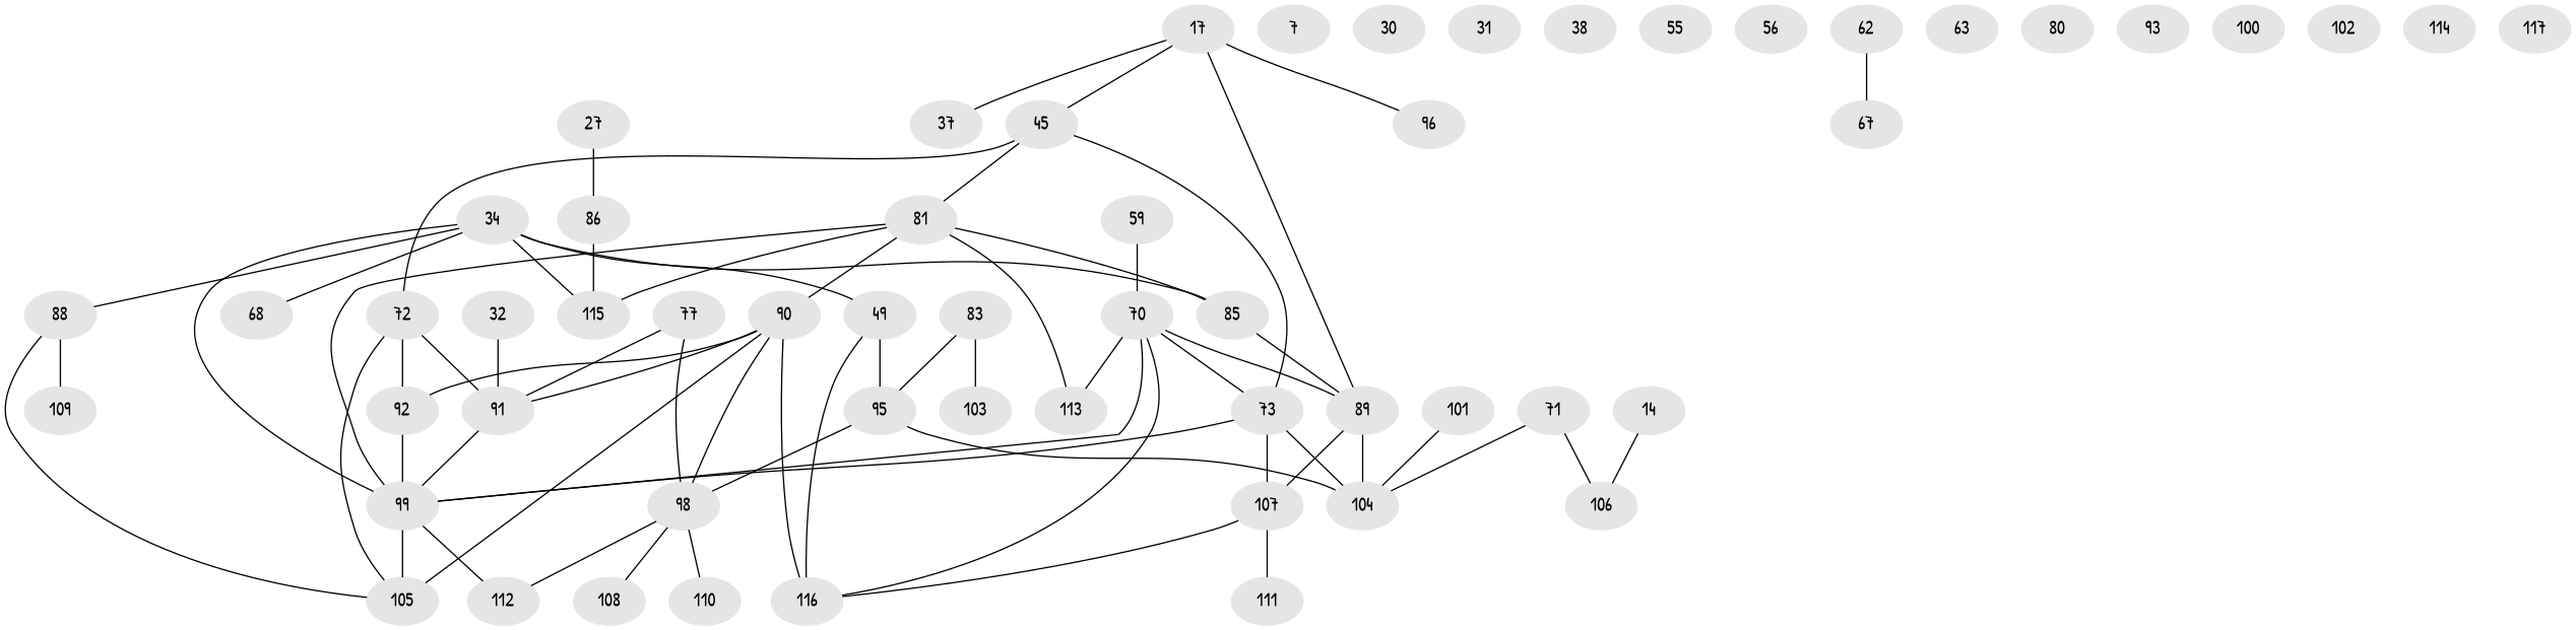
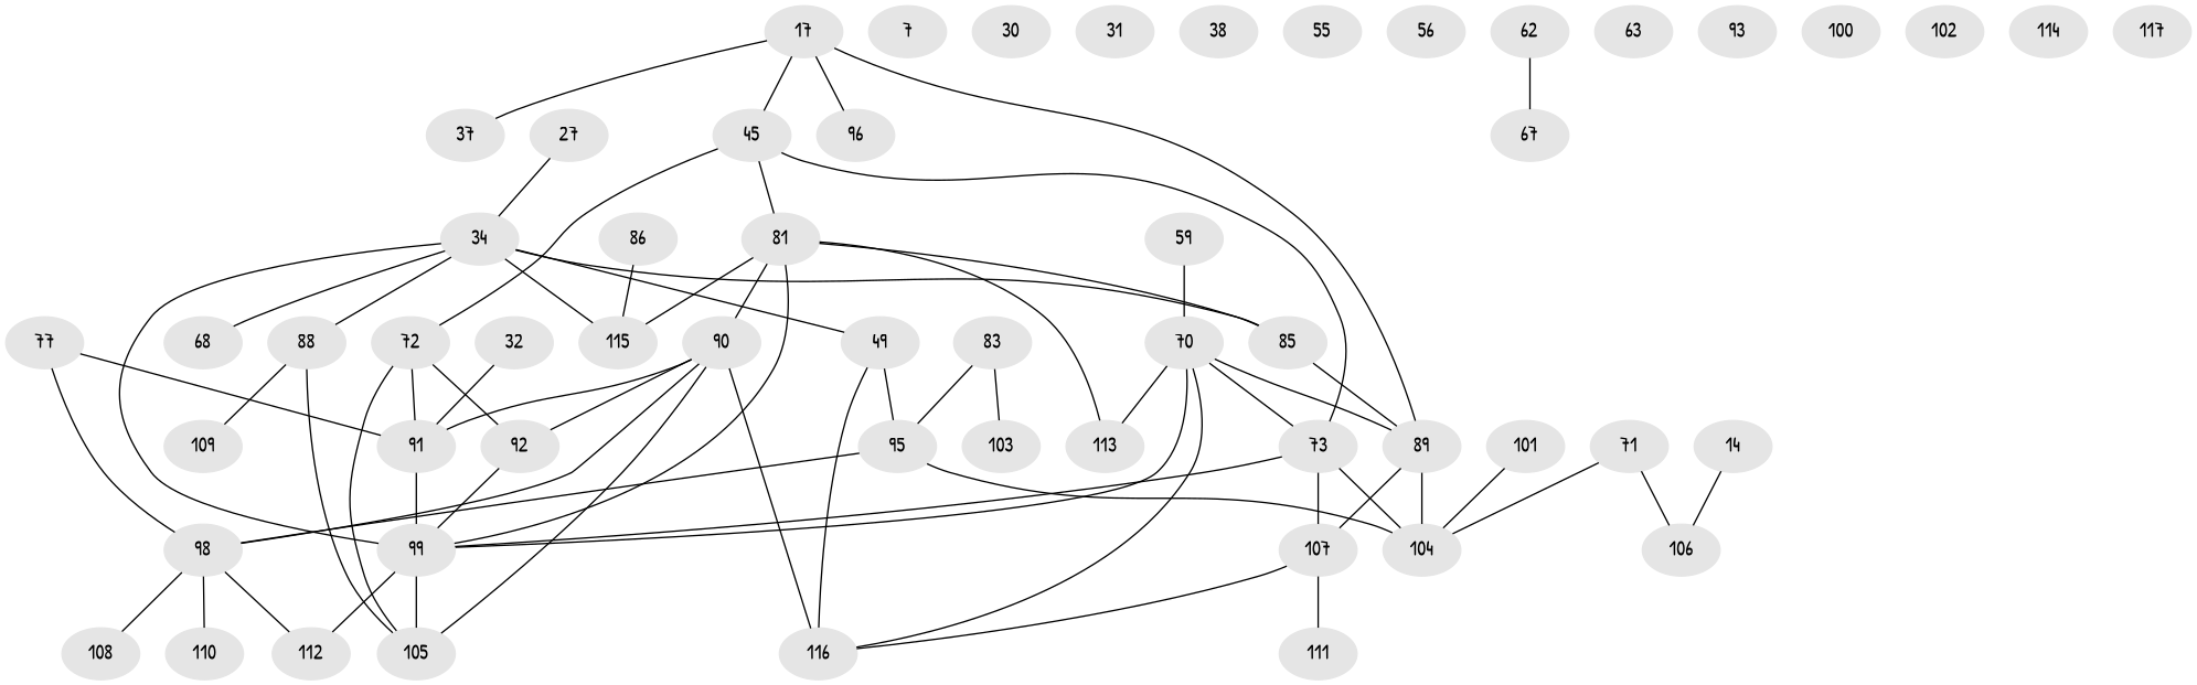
  graph {
    fontname="Patrick Hand"
    node [color=gray90 fontname="Patrick Hand" style=filled]
    edge [fontname="Patrick Hand"]
    113 [super="+40+8+75+58+1"]
    7
    14
    106
    17
    96
    37
    45 [super="+6"]
    89 [super="+48"]
    72 [super="+24"]
    73 [super="+22"]
    81 [super="+41+21"]
    104 [super="+53"]
    107 [super="+29+54+60+69+51"]
    27
    86
    115 [super="+12"]
    30
    31
    91 [super="+33+26"]
    99 [super="+76+87+84"]
    32
    49 [super="+36"]
    95 [super="+28+43"]
    116 [super="+97"]
    34
    68
    85 [super="+18+78"]
    88 [super="+52"]
    105 [super="+50+64"]
    109
    112 [super="+10"]
    38
    92 [super="+82+35"]
    90 [super="+79"]
    98 [super="+11+57+94"]
    55
    56
    70 [super="+5"]
    59
    62
    67
    63
    71
    111
    77
    108
    110
-   80
    83 [super="+61"]
    103
    93
    100
    101
    102
    114
    117
    14 -- 106
    17 -- 96
    17 -- 37
    17 -- 45
    17 -- 89
    45 -- 72 [weight=2]
    45 -- 73
    45 -- 81
    89 -- 104
    89 -- 107
    72 -- 91
    72 -- 105
    72 -- 92
    73 -- 104
    73 -- 107
    73 -- 99
    81 -- 113
    81 -- 115
    81 -- 99
    81 -- 85
    81 -- 90
    107 -- 116
    107 -- 111
-   27 -- 86
+   27 -- 34
    86 -- 115
    91 -- 99
    99 -- 105 [weight=2]
    99 -- 112
    32 -- 91
    49 -- 95 [weight=2]
    49 -- 116 [weight=2]
    95 -- 104
    95 -- 98
    34 -- 115 [weight=2]
    34 -- 99 [weight=2]
    34 -- 49
    34 -- 68
    34 -- 85
    34 -- 88
    85 -- 89
    88 -- 105
    88 -- 109
    92 -- 99
    90 -- 91
    90 -- 116 [weight=2]
    90 -- 105
    90 -- 92
    90 -- 98
    98 -- 112
    98 -- 108
    98 -- 110
    70 -- 113
    70 -- 89
    70 -- 73 [weight=2]
    70 -- 99
    70 -- 116
    59 -- 70
    62 -- 67
    71 -- 106
    71 -- 104
    77 -- 91
    77 -- 98
    83 -- 95
    83 -- 103
    101 -- 104
  }
